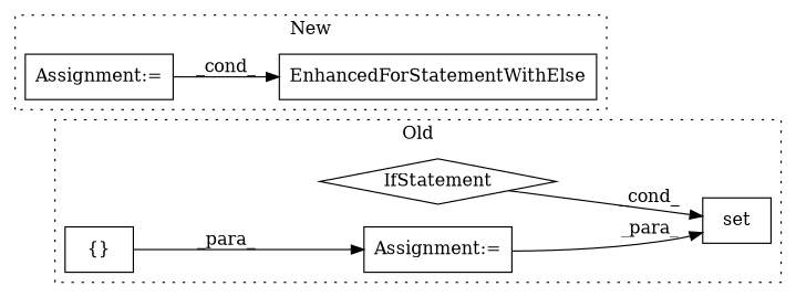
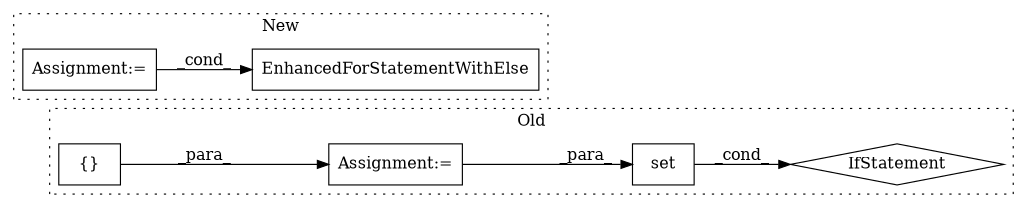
  digraph {
    rankdir=LR
    node [a=7 l="57,88" s="1046,1128" shape=box]
    n1 [a=32 l="4,1" label=set s="1187,1203"]
    n2 [a=25 l="10,2" label=IfStatement s="1300,1341" shape=diamond]
    n3 [a=4 l=2 label="{}" s=1027]
    n4 [l=1 label="Assignment:=" s=1014]
    n5 [a=115 label=EnhancedForStatementWithElse]
    n6 [label="Assignment:="]
    subgraph cluster_1 {
      label=Old
      style=dotted
      n1
      n2
      n3
      n4
    }
    subgraph cluster_2 {
      label=New
      style=dotted
      n5
      n6
    }
-   n2 -> n1 [label=_cond_]
+   n1 -> n2 [label=_cond_]
    n3 -> n4 [label=_para_]
    n4 -> n1 [label=_para_]
    n6 -> n5 [label=_cond_]
  }
